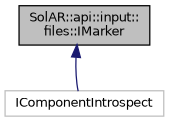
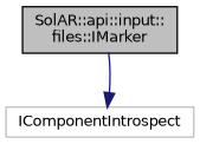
  digraph {
    node [fontname=Helvetica fontsize=10 shape=record style=filled]
    n1 [color=black fillcolor=grey75 fontcolor=black height=0.2 label="SolAR::api::input::\lfiles::IMarker" width=0.4]
    n2 [color=grey75 fillcolor=white height=0.2 label=IComponentIntrospect width=0.4]
-   n1 -> n2 [color=midnightblue dir=back fontname=Helvetica fontsize=10 labelfontname=Helvetica labelfontsize=10 style=solid]
+   n2 -> n1 [color=midnightblue dir=back fontname=Helvetica fontsize=10 labelfontname=Helvetica labelfontsize=10 style=solid]
  }
